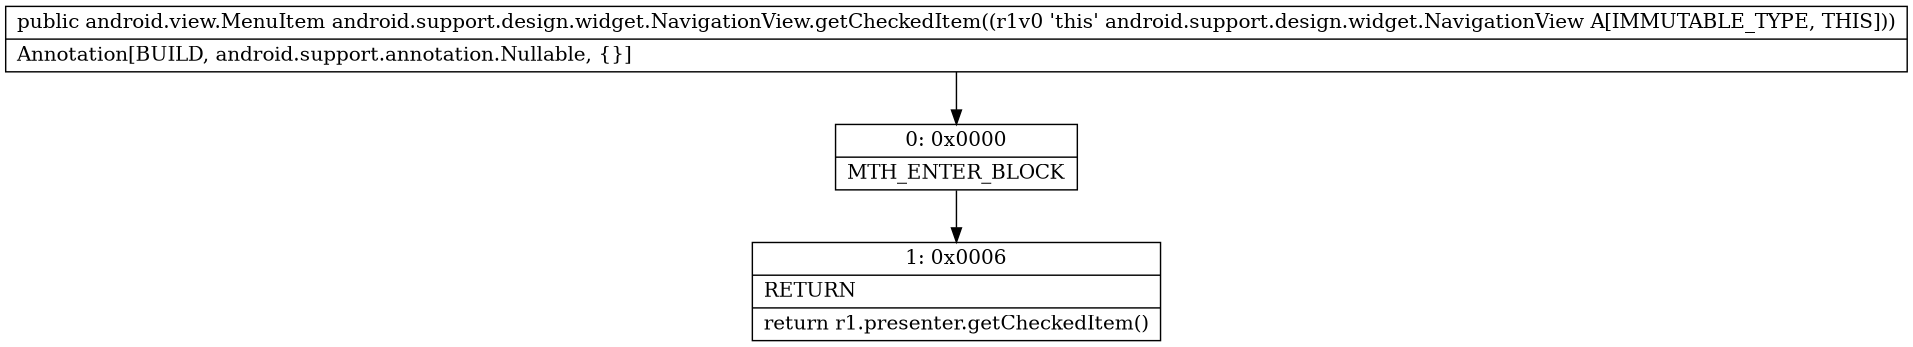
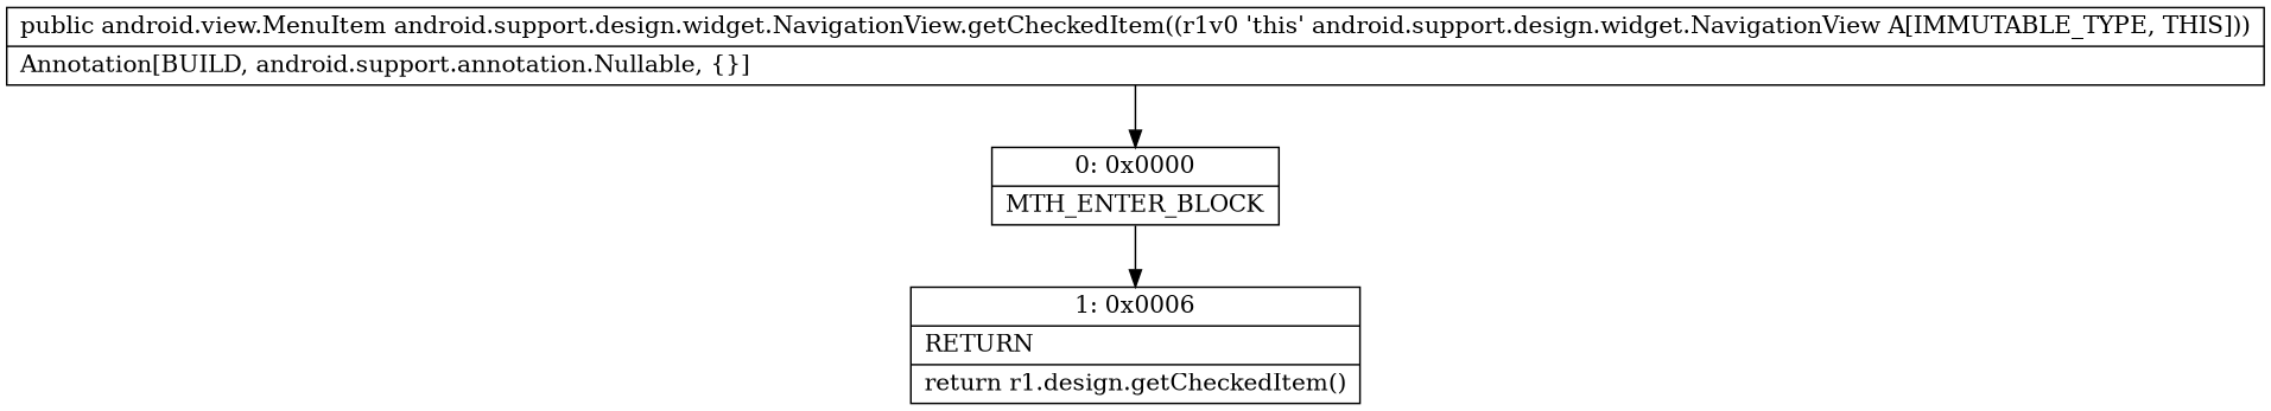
  digraph {
    node [shape=record]
    n1 [label="{0\:\ 0x0000|MTH_ENTER_BLOCK\l}"]
-   n2 [label="{1\:\ 0x0006|RETURN\l|return r1.presenter.getCheckedItem()\l}"]
+   n2 [label="{1\:\ 0x0006|RETURN\l|return r1.design.getCheckedItem()\l}"]
    n3 [label="{public android.view.MenuItem android.support.design.widget.NavigationView.getCheckedItem((r1v0 'this' android.support.design.widget.NavigationView A[IMMUTABLE_TYPE, THIS]))  | Annotation[BUILD, android.support.annotation.Nullable, \{\}]\l}"]
    n1 -> n2
    n3 -> n1
  }
